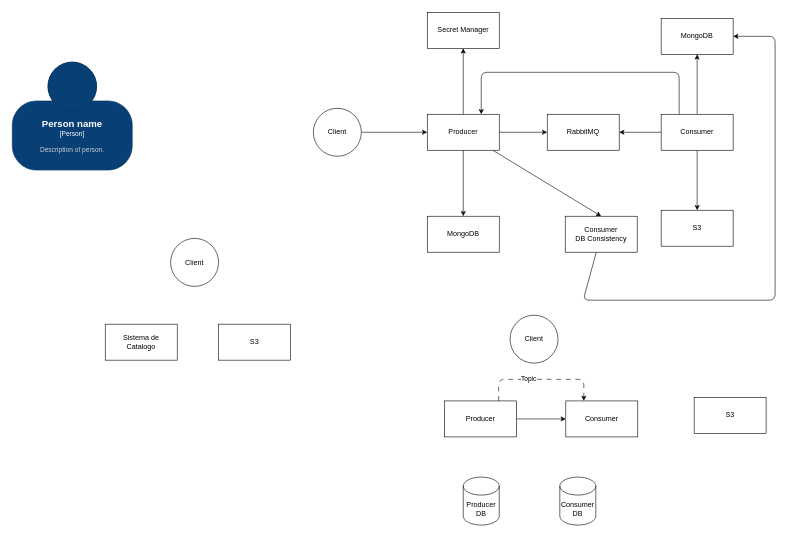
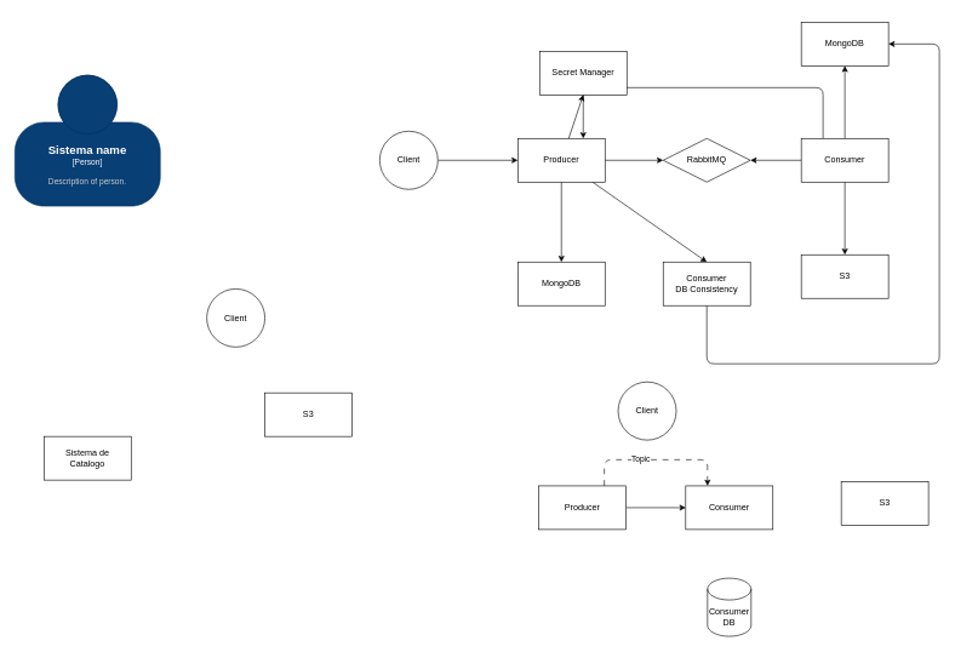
  <mxCell id="0" />
  <mxCell id="1" parent="0" />
  <mxCell id="2" style="edgeStyle=none;html=1;entryX=0;entryY=0.5;entryDx=0;entryDy=0;" parent="1" source="6" target="12" edge="1"><mxGeometry relative="1" as="geometry" /></mxCell>
  <mxCell id="3" style="edgeStyle=none;html=1;entryX=0.5;entryY=0;entryDx=0;entryDy=0;" parent="1" source="6" target="14" edge="1"><mxGeometry relative="1" as="geometry" /></mxCell>
  <mxCell id="4" style="edgeStyle=none;html=1;entryX=0.5;entryY=0;entryDx=0;entryDy=0;" parent="1" source="6" target="17" edge="1"><mxGeometry relative="1" as="geometry" /></mxCell>
  <mxCell id="5" style="edgeStyle=none;html=1;entryX=0.5;entryY=1;entryDx=0;entryDy=0;" parent="1" source="6" target="20" edge="1"><mxGeometry relative="1" as="geometry" /></mxCell>
  <mxCell id="6" value="Producer" style="rounded=0;whiteSpace=wrap;html=1;" parent="1" vertex="1"><mxGeometry x="712" y="190" width="120" height="60" as="geometry" /></mxCell>
  <mxCell id="7" style="edgeStyle=none;html=1;entryX=1;entryY=0.5;entryDx=0;entryDy=0;" parent="1" source="11" target="12" edge="1"><mxGeometry relative="1" as="geometry" /></mxCell>
  <mxCell id="8" style="edgeStyle=none;html=1;entryX=0.5;entryY=0;entryDx=0;entryDy=0;" parent="1" source="11" target="13" edge="1"><mxGeometry relative="1" as="geometry" /></mxCell>
  <mxCell id="9" style="edgeStyle=none;html=1;entryX=0.5;entryY=1;entryDx=0;entryDy=0;" parent="1" source="11" target="15" edge="1"><mxGeometry relative="1" as="geometry" /></mxCell>
  <mxCell id="10" style="edgeStyle=none;html=1;entryX=0.75;entryY=0;entryDx=0;entryDy=0;exitX=0.25;exitY=0;exitDx=0;exitDy=0;" parent="1" source="11" target="6" edge="1"><mxGeometry relative="1" as="geometry"><Array as="points"><mxPoint x="1132" y="120" /><mxPoint x="802" y="120" /></Array></mxGeometry></mxCell>
  <mxCell id="11" value="Consumer" style="rounded=0;whiteSpace=wrap;html=1;" parent="1" vertex="1"><mxGeometry x="1102" y="190" width="120" height="60" as="geometry" /></mxCell>
- <mxCell id="12" value="RabbitMQ" style="rounded=0;whiteSpace=wrap;html=1;" parent="1" vertex="1"><mxGeometry x="912" y="190" width="120" height="60" as="geometry" /></mxCell>
+ <mxCell id="12" value="RabbitMQ" style="rhombus;whiteSpace=wrap;html=1;" parent="1" vertex="1"><mxGeometry x="912" y="190" width="120" height="60" as="geometry" /></mxCell>
  <mxCell id="13" value="S3" style="rounded=0;whiteSpace=wrap;html=1;" parent="1" vertex="1"><mxGeometry x="1102" y="350" width="120" height="60" as="geometry" /></mxCell>
  <mxCell id="14" value="MongoDB" style="rounded=0;whiteSpace=wrap;html=1;" parent="1" vertex="1"><mxGeometry x="712" y="360" width="120" height="60" as="geometry" /></mxCell>
  <mxCell id="15" value="MongoDB" style="rounded=0;whiteSpace=wrap;html=1;" parent="1" vertex="1"><mxGeometry x="1102" y="30" width="120" height="60" as="geometry" /></mxCell>
  <mxCell id="16" style="edgeStyle=none;html=1;entryX=1;entryY=0.5;entryDx=0;entryDy=0;" parent="1" source="17" target="15" edge="1"><mxGeometry relative="1" as="geometry"><Array as="points"><mxPoint x="972" y="500" /><mxPoint x="1292" y="500" /><mxPoint x="1292" y="60" /></Array></mxGeometry></mxCell>
- <mxCell id="17" value="Consumer &lt;br&gt;DB Consistency" style="rounded=0;whiteSpace=wrap;html=1;" parent="1" vertex="1"><mxGeometry x="942" y="360" width="120" height="60" as="geometry" /></mxCell>
+ <mxCell id="17" value="Consumer &lt;br&gt;DB Consistency" style="rounded=0;whiteSpace=wrap;html=1;" parent="1" vertex="1"><mxGeometry x="912" y="360" width="120" height="60" as="geometry" /></mxCell>
  <mxCell id="18" style="edgeStyle=none;html=1;entryX=0;entryY=0.5;entryDx=0;entryDy=0;" parent="1" source="19" target="6" edge="1"><mxGeometry relative="1" as="geometry" /></mxCell>
  <mxCell id="19" value="Client" style="ellipse;whiteSpace=wrap;html=1;aspect=fixed;" parent="1" vertex="1"><mxGeometry x="522" y="180" width="80" height="80" as="geometry" /></mxCell>
- <mxCell id="20" value="Secret Manager" style="rounded=0;whiteSpace=wrap;html=1;" parent="1" vertex="1"><mxGeometry x="712" y="20" width="120" height="60" as="geometry" /></mxCell>
- <mxCell id="21" value="&lt;font style=&quot;font-size: 16px&quot;&gt;&lt;b&gt;Person name&lt;/b&gt;&lt;/font&gt;&lt;div&gt;[Person]&lt;/div&gt;&lt;br&gt;&lt;div&gt;&lt;font style=&quot;font-size: 11px&quot;&gt;&lt;font color=&quot;#cccccc&quot;&gt;Description of person.&lt;/font&gt;&lt;/div&gt;" style="html=1;fontSize=11;dashed=0;whiteSpace=wrap;fillColor=#083F75;strokeColor=#06315C;fontColor=#ffffff;shape=mxgraph.c4.person2;align=center;metaEdit=1;points=[[0.5,0,0],[1,0.5,0],[1,0.75,0],[0.75,1,0],[0.5,1,0],[0.25,1,0],[0,0.75,0],[0,0.5,0]];resizable=0;" parent="1" vertex="1"><mxGeometry x="20" y="103" width="200" height="180" as="geometry" /></mxCell>
+ <mxCell id="20" value="Secret Manager" style="rounded=0;whiteSpace=wrap;html=1;" parent="1" vertex="1"><mxGeometry x="742" y="70" width="120" height="60" as="geometry" /></mxCell>
+ <mxCell id="21" value="&lt;font style=&quot;font-size: 16px&quot;&gt;&lt;b&gt;Sistema name&lt;/b&gt;&lt;/font&gt;&lt;div&gt;[Person]&lt;/div&gt;&lt;br&gt;&lt;div&gt;&lt;font style=&quot;font-size: 11px&quot;&gt;&lt;font color=&quot;#cccccc&quot;&gt;Description of person.&lt;/font&gt;&lt;/div&gt;" style="html=1;fontSize=11;dashed=0;whiteSpace=wrap;fillColor=#083F75;strokeColor=#06315C;fontColor=#ffffff;shape=mxgraph.c4.person2;align=center;metaEdit=1;points=[[0.5,0,0],[1,0.5,0],[1,0.75,0],[0.75,1,0],[0.5,1,0],[0.25,1,0],[0,0.75,0],[0,0.5,0]];resizable=0;" parent="1" vertex="1"><mxGeometry x="20" y="103" width="200" height="180" as="geometry" /></mxCell>
  <mxCell id="22" value="Client" style="ellipse;whiteSpace=wrap;html=1;aspect=fixed;" vertex="1" parent="1"><mxGeometry x="284" y="397" width="80" height="80" as="geometry" /></mxCell>
- <mxCell id="23" value="Sistema de &lt;br&gt;Catalogo" style="rounded=0;whiteSpace=wrap;html=1;" vertex="1" parent="1"><mxGeometry x="175" y="540" width="120" height="60" as="geometry" /></mxCell>
+ <mxCell id="23" value="Sistema de &lt;br&gt;Catalogo" style="rounded=0;whiteSpace=wrap;html=1;" vertex="1" parent="1"><mxGeometry x="60" y="600" width="120" height="60" as="geometry" /></mxCell>
  <mxCell id="24" value="S3" style="rounded=0;whiteSpace=wrap;html=1;" vertex="1" parent="1"><mxGeometry x="364" y="540" width="120" height="60" as="geometry" /></mxCell>
  <mxCell id="25" value="Client" style="ellipse;whiteSpace=wrap;html=1;aspect=fixed;" vertex="1" parent="1"><mxGeometry x="850" y="525" width="80" height="80" as="geometry" /></mxCell>
  <mxCell id="26" style="edgeStyle=none;html=1;entryX=0;entryY=0.5;entryDx=0;entryDy=0;strokeColor=#0A0A0A;" edge="1" parent="1" source="29" target="31"><mxGeometry relative="1" as="geometry" /></mxCell>
  <mxCell id="27" style="edgeStyle=orthogonalEdgeStyle;html=1;entryX=0.25;entryY=0;entryDx=0;entryDy=0;exitX=0.75;exitY=0;exitDx=0;exitDy=0;strokeColor=#0A0A0A;dashed=1;dashPattern=8 8;" edge="1" parent="1" source="29" target="31"><mxGeometry relative="1" as="geometry"><Array as="points"><mxPoint x="831" y="632" /><mxPoint x="973" y="632" /></Array></mxGeometry></mxCell>
  <mxCell id="28" value="Topic" style="edgeLabel;html=1;align=center;verticalAlign=middle;resizable=0;points=[];" vertex="1" connectable="0" parent="27"><mxGeometry x="-0.208" y="1" relative="1" as="geometry"><mxPoint as="offset" /></mxGeometry></mxCell>
  <mxCell id="29" value="Producer" style="rounded=0;whiteSpace=wrap;html=1;" vertex="1" parent="1"><mxGeometry x="741" y="668" width="120" height="60" as="geometry" /></mxCell>
  <mxCell id="30" value="S3" style="rounded=0;whiteSpace=wrap;html=1;" vertex="1" parent="1"><mxGeometry x="1157" y="662" width="120" height="60" as="geometry" /></mxCell>
  <mxCell id="31" value="Consumer" style="rounded=0;whiteSpace=wrap;html=1;" vertex="1" parent="1"><mxGeometry x="943" y="668" width="120" height="60" as="geometry" /></mxCell>
- <mxCell id="32" value="Producer DB" style="shape=cylinder3;whiteSpace=wrap;html=1;boundedLbl=1;backgroundOutline=1;size=15;" vertex="1" parent="1"><mxGeometry x="772" y="795" width="60" height="80" as="geometry" /></mxCell>
- <mxCell id="33" value="Consumer DB" style="shape=cylinder3;whiteSpace=wrap;html=1;boundedLbl=1;backgroundOutline=1;size=15;" vertex="1" parent="1"><mxGeometry x="933" y="795" width="60" height="80" as="geometry" /></mxCell>
+ <mxCell id="33" value="Consumer DB" style="shape=cylinder3;whiteSpace=wrap;html=1;boundedLbl=1;backgroundOutline=1;size=15;" vertex="1" parent="1"><mxGeometry x="973" y="795" width="60" height="80" as="geometry" /></mxCell>
